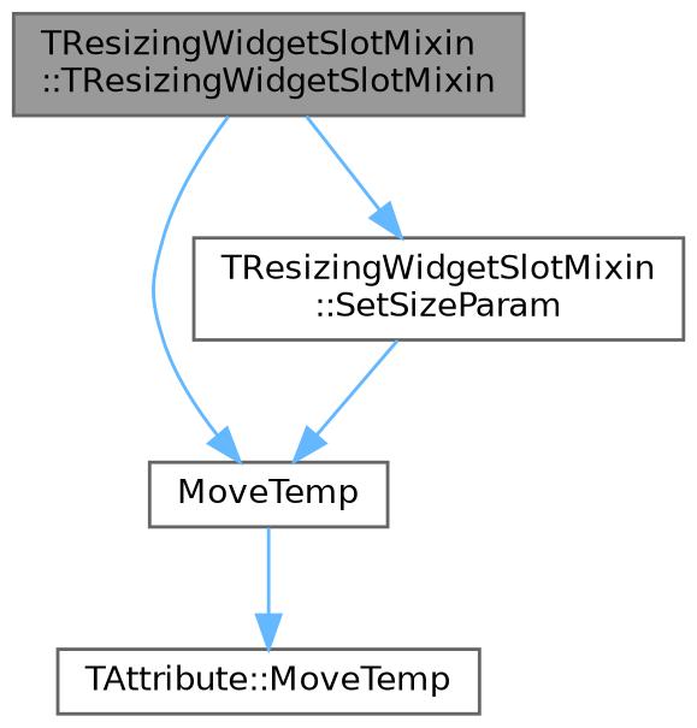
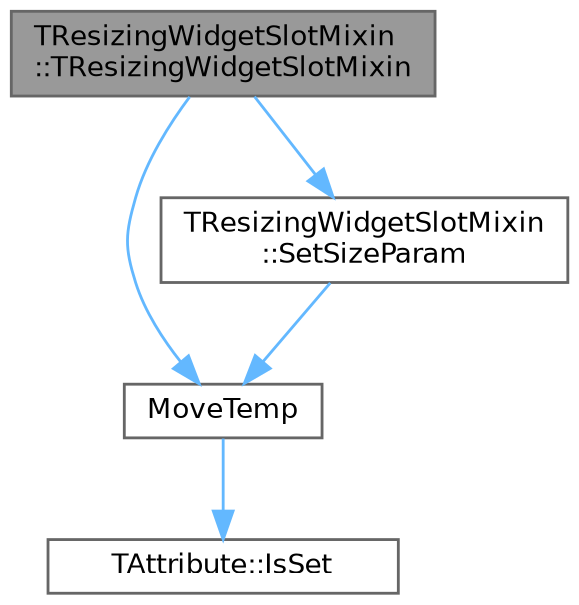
  digraph {
    rankdir=TB
    node [color=grey40 fillcolor=white fontname=Helvetica fontsize=10 shape=box style=filled]
    edge [color=steelblue1 fontname=Helvetica fontsize=10 labelfontname=Helvetica labelfontsize=10 style=solid]
    n1 [color=gray40 fillcolor=grey60 fontcolor=black height=0.2 label="TResizingWidgetSlotMixin\l::TResizingWidgetSlotMixin" width=0.4]
    n2 [height=0.2 label=MoveTemp width=0.4]
    n3 [height=0.2 label="TResizingWidgetSlotMixin\l::SetSizeParam" width=0.4]
-   n4 [height=0.2 label="TAttribute::MoveTemp" width=0.4]
+   n4 [height=0.2 label="TAttribute::IsSet" width=0.4]
    n1 -> n2
    n1 -> n3
    n2 -> n4
    n3 -> n2
  }
